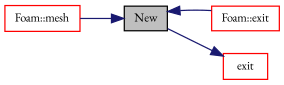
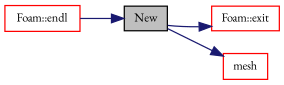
  digraph {
    fontname="EB Garamond"
    rankdir=LR
    node [color=red fontname="EB Garamond" fontsize=10 shape=record]
    edge [color=midnightblue fontname="EB Garamond" fontsize=10 labelfontname=Helvetica labelfontsize=10 style=solid]
    n1 [color=black fillcolor=grey75 fontcolor=black height=0.2 label=New style=filled width=0.4]
    n2 [height=0.2 label="Foam::exit" width=0.4]
-   n3 [height=0.2 label=exit width=0.4]
-   n4 [height=0.2 label="Foam::mesh" width=0.4]
-   n2 -> n1
+   n3 [height=0.2 label=mesh width=0.4]
+   n4 [height=0.2 label="Foam::endl" width=0.4]
+   n1 -> n2
    n1 -> n3
    n4 -> n1
  }
